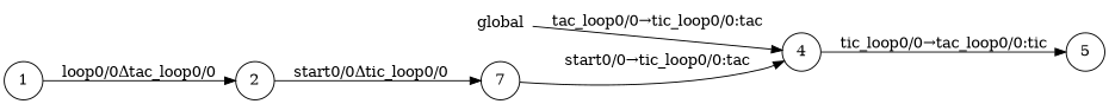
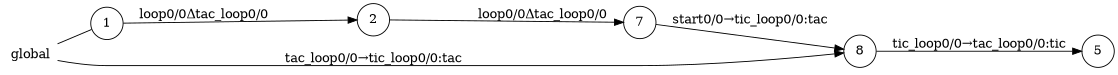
  digraph {
    rankdir=LR
    node [shape=circle]
    n1 [label=global shape=plaintext]
    n2 [label=1]
-   n3 [label=4]
+   n3 [label=8]
    n4 [label=2]
    n5 [label=5]
    n6 [label=7]
+   n1 -> n2 [arrowhead=none]
    n1 -> n3 [label="tac_loop0/0→tic_loop0/0:tac"]
    n2 -> n4 [label="loop0/0Δtac_loop0/0"]
    n3 -> n5 [label="tic_loop0/0→tac_loop0/0:tic"]
-   n4 -> n6 [label="start0/0Δtic_loop0/0"]
+   n4 -> n6 [label="loop0/0Δtac_loop0/0"]
    n6 -> n3 [label="start0/0→tic_loop0/0:tac"]
  }
